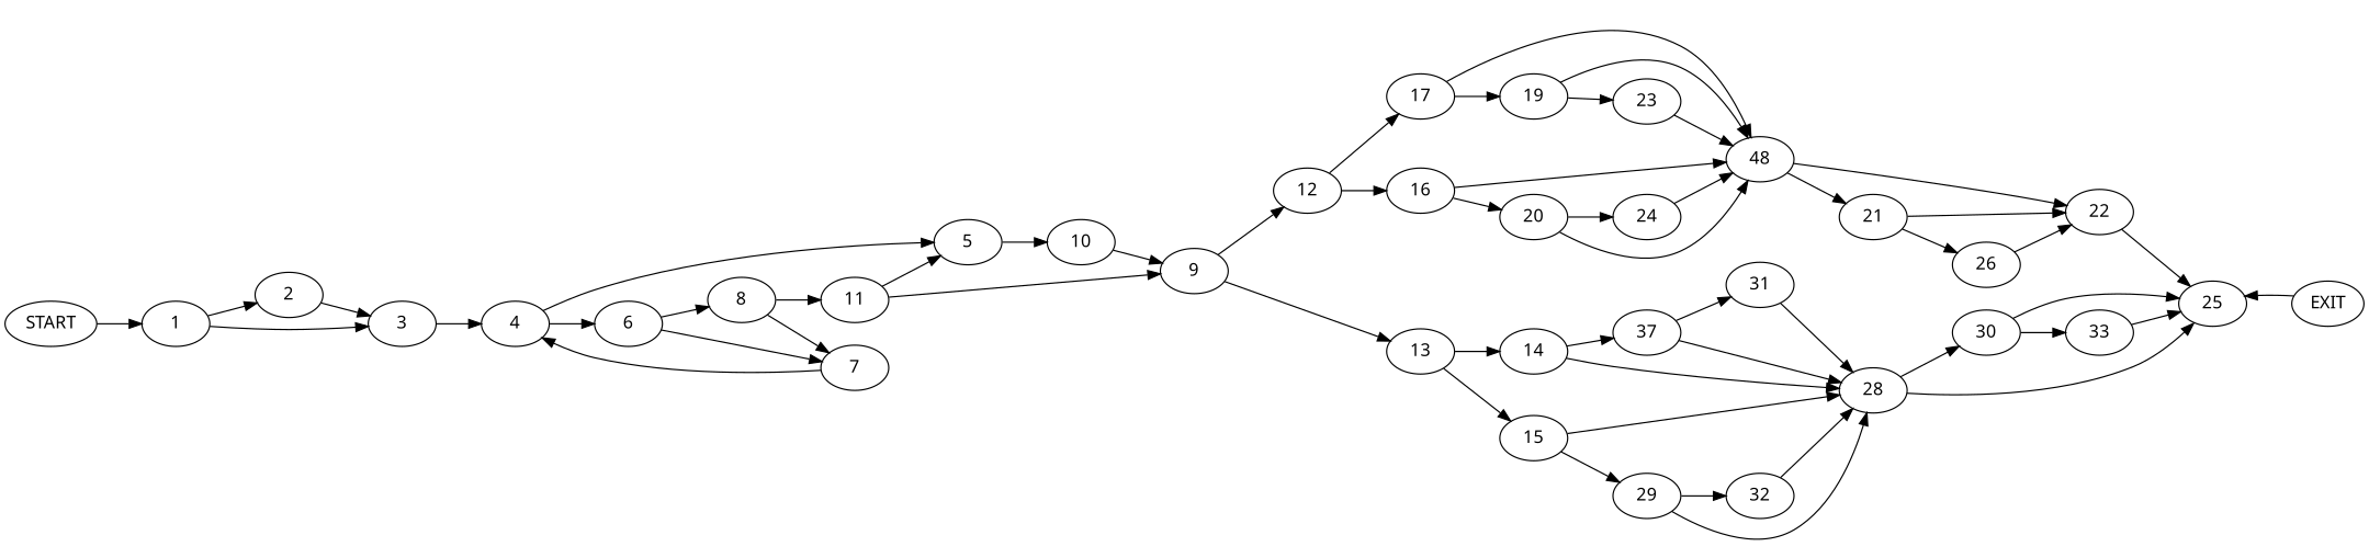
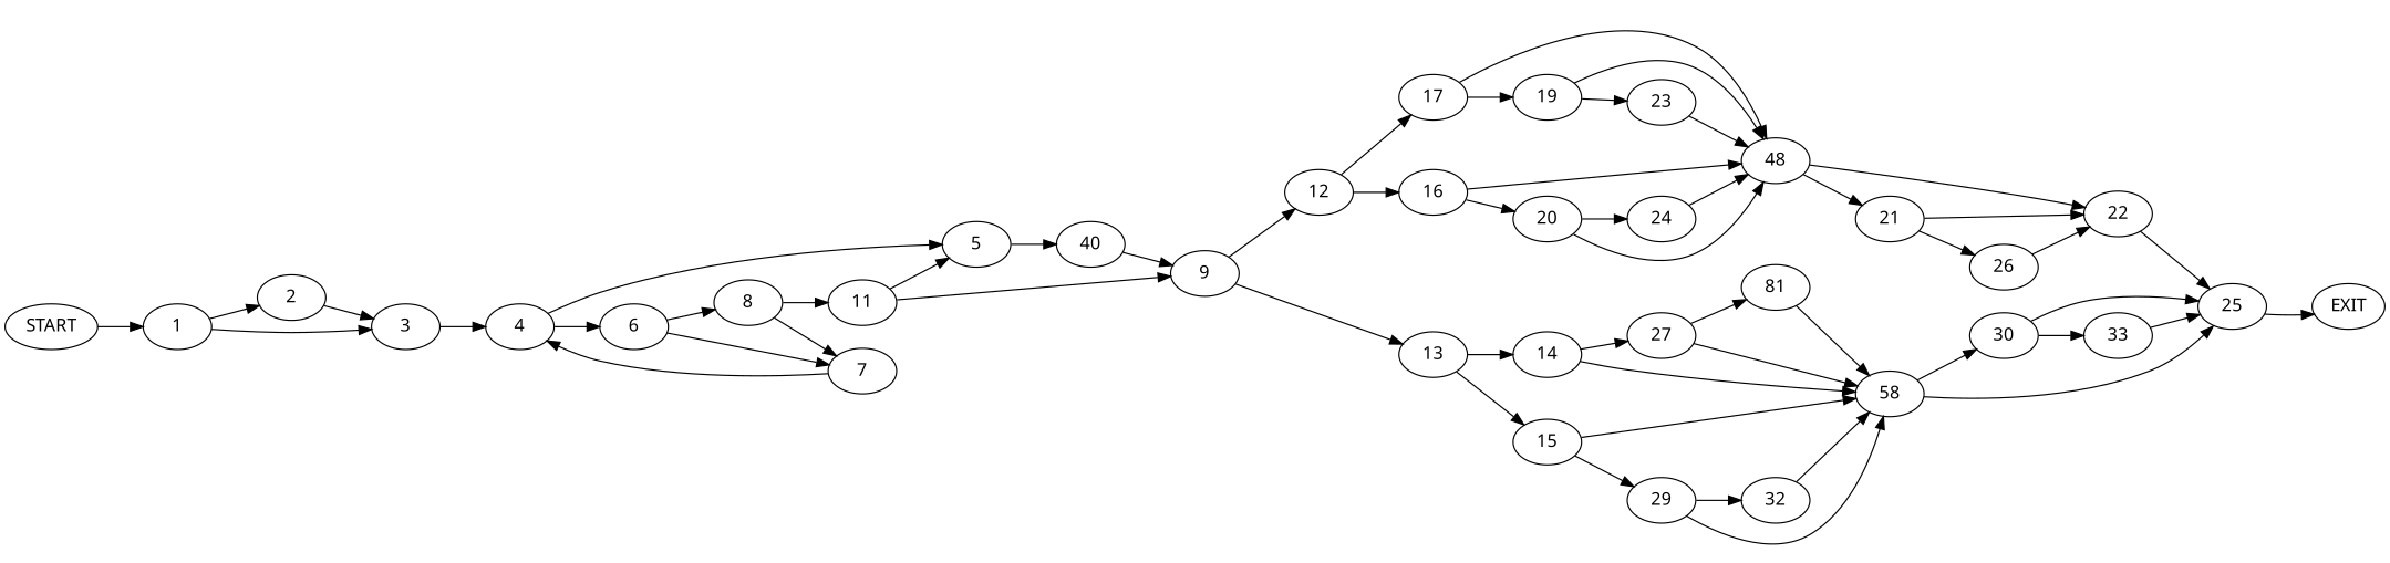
  digraph {
    fontname="Noto Sans"
    rankdir=LR
    node [fontname="Noto Sans"]
    edge [fontname="Noto Sans"]
    n1 [label=START]
    1
    2
    3
    n5 [label=EXIT]
    4
    5
    6
-   10
+   10 [label=40]
    7
    8
    9
    12
    13
    11
    16
    17
    14
    15
    n20 [label=48]
    20
    19
-   27 [label=37]
-   28
+   27
+   28 [label=58]
    29
-   31
+   31 [label=81]
    25
    30
    32
    21
    22
    24
    23
    26
    33
    n1 -> 1
    1 -> 2
    1 -> 3
    2 -> 3
    3 -> 4
    4 -> 5
    4 -> 6
    5 -> 10
    6 -> 7
    6 -> 8
    10 -> 9
    7 -> 4
    8 -> 7
    8 -> 11
    9 -> 12
    9 -> 13
    12 -> 16
    12 -> 17
    13 -> 14
    13 -> 15
    11 -> 5
    11 -> 9
    16 -> n20
    16 -> 20
    17 -> n20
    17 -> 19
    14 -> 27
    14 -> 28
    15 -> 28
    15 -> 29
    n20 -> 21
    n20 -> 22
    20 -> n20
    20 -> 24
    19 -> n20
    19 -> 23
    27 -> 28
    27 -> 31
    28 -> 25
    28 -> 30
    29 -> 28
    29 -> 32
    31 -> 28
-   n5 -> 25
+   25 -> n5
    30 -> 25
    30 -> 33
    32 -> 28
    21 -> 22
    21 -> 26
    22 -> 25
    24 -> n20
    23 -> n20
    26 -> 22
    33 -> 25
  }
